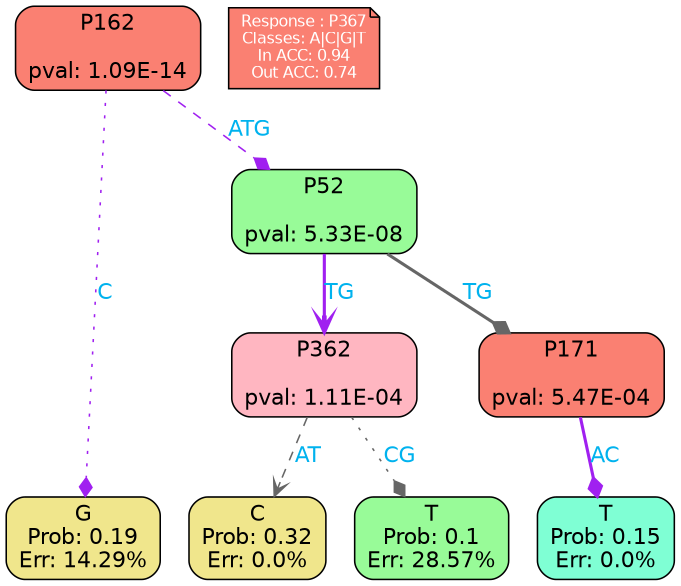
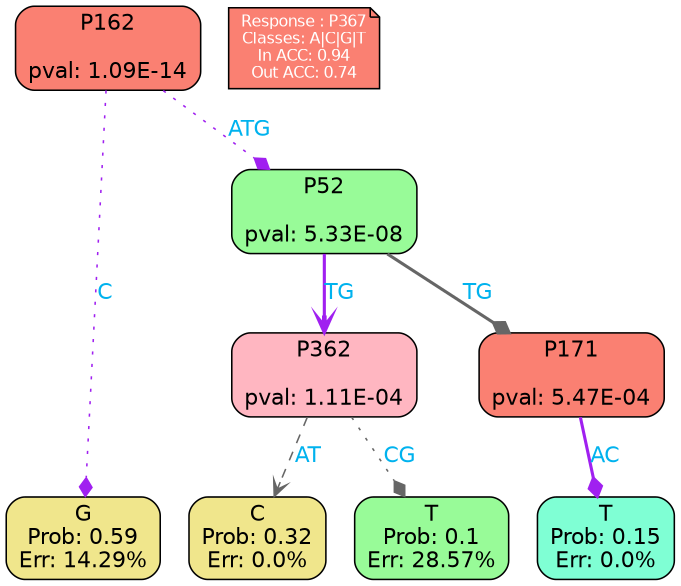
  digraph {
    ranksep=equally
    splines=polylines
    node [color=black fillcolor=salmon fontname=helvetica shape=box style="filled, rounded"]
    edge [arrowhead=diamond color=purple fontcolor=deepskyblue2 fontname=helvetica style=bold]
    n1 [fillcolor=khaki label="C\nProb: 0.32\nErr: 0.0%"]
    n2 [fillcolor=palegreen label="T\nProb: 0.1\nErr: 28.57%"]
    n3 [fillcolor=aquamarine label="T\nProb: 0.15\nErr: 0.0%"]
-   n4 [fillcolor=khaki label="G\nProb: 0.19\nErr: 14.29%"]
+   n4 [fillcolor=khaki label="G\nProb: 0.59\nErr: 14.29%"]
    n5 [align=left fontcolor=white fontsize=10 label="Response : P367\nClasses: A|C|G|T\nIn ACC: 0.94\nOut ACC: 0.74\n" shape=note style=filled]
    n6 [label="P162\n\npval: 1.09E-14"]
    n7 [fillcolor=palegreen label="P52\n\npval: 5.33E-08"]
    n8 [fillcolor=lightpink label="P362\n\npval: 1.11E-04"]
    n9 [label="P171\n\npval: 5.47E-04"]
    subgraph sub_1 {
      rank=same
      n1
      n2
      n3
      n4
    }
    subgraph sub_2 {
      rank=same
      n5
      n6
    }
    n6 -> n4 [label=C style=dotted]
-   n6 -> n7 [label=ATG style=dashed]
+   n6 -> n7 [label=ATG style=dotted]
    n7 -> n8 [arrowhead=vee label=TG]
    n7 -> n9 [color=gray40 label=TG]
    n8 -> n1 [arrowhead=vee color=gray40 label=AT style=dashed]
    n8 -> n2 [color=gray40 label=CG style=dotted]
    n9 -> n3 [label=AC]
  }
